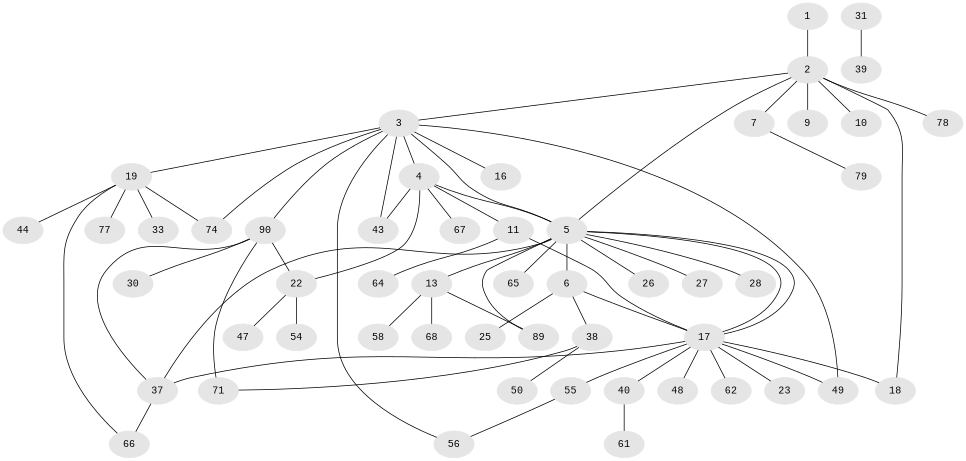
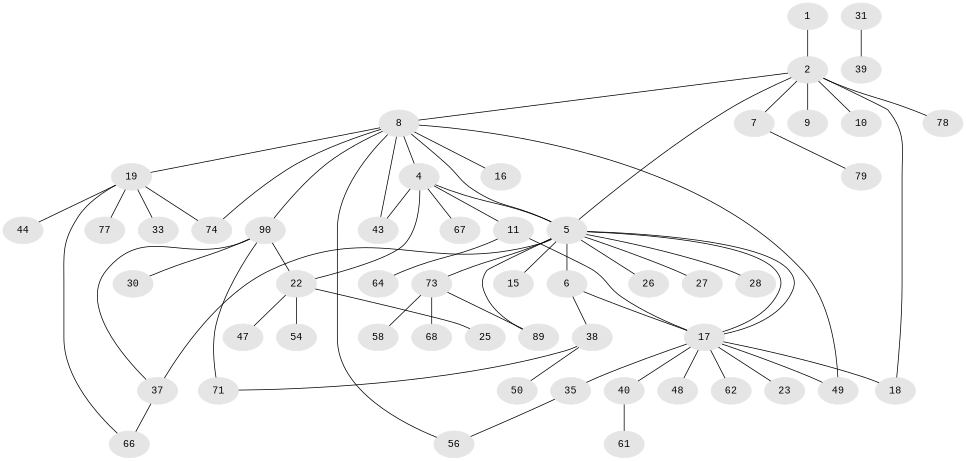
  graph {
    fontname="Liberation Mono"
    node [color=gray90 fontname="Liberation Mono" style=filled]
    edge [fontname="Liberation Mono"]
    2 [super="+21"]
-   3 [super="+41"]
+   3 [super="+41" label=8]
    5 [super="+45"]
    7
    9 [super="+12"]
    10 [super="+14"]
    18
    78 [super="+79"]
    1
    38 [super="+73"]
    71
    50
    4 [super="+24"]
    16
    19 [super="+65"]
    n16 [label=90 super="+42"]
    43 [super="+57"]
    49 [super="+63"]
    56
    74
    6 [super="+8"]
-   13 [super="+36"]
-   15 [label=65]
+   13 [super="+36" label=73]
+   15
    17 [super="+80"]
    26 [super="+69"]
    27 [super="+55"]
    28 [super="+52"]
    n28 [label=89]
    37 [super="+76"]
    n30 [label=79 super="+70"]
    11 [super="+72"]
    22
    67
    33
    44
    66
    77
    30
    64
    47 [super="+51"]
    54 [super="+60"]
    25
    58
    68
    23
-   35 [super="+75" label=55]
+   35 [super="+75"]
    40
    48
    62
    31
    39
    61
    2 -- 3
    2 -- 5
    2 -- 7
    2 -- 9
    2 -- 10
    2 -- 18
    2 -- 78
    3 -- 5
    3 -- 4
    3 -- 16
    3 -- 19
    3 -- n16
    3 -- 43
    3 -- 49
    3 -- 56
    3 -- 74
    5 -- 6
    5 -- 13 [weight=2]
    5 -- 15
    5 -- 17
    5 -- 17
    5 -- 26
    5 -- 27
    5 -- 28
    5 -- n28
    5 -- 37
    7 -- n30
    1 -- 2
    38 -- 71
    38 -- 50
    4 -- 5
    4 -- 43 [weight=2]
    4 -- 11
    4 -- 22
    4 -- 67
    19 -- 74
    19 -- 33
    19 -- 44
    19 -- 66
    19 -- 77
    n16 -- 71
    n16 -- 37
    n16 -- 22
    n16 -- 30
    6 -- 38
    6 -- 17
-   6 -- 25
+   22 -- 25
    13 -- n28
    13 -- 58
    13 -- 68
    17 -- 18
    17 -- 49
-   17 -- 37
    17 -- 23
    17 -- 35
    17 -- 40
    17 -- 48
    17 -- 62
    37 -- 66
    11 -- 17
    11 -- 64
    22 -- 47
    22 -- 54
    35 -- 56
    40 -- 61
    31 -- 39
  }
